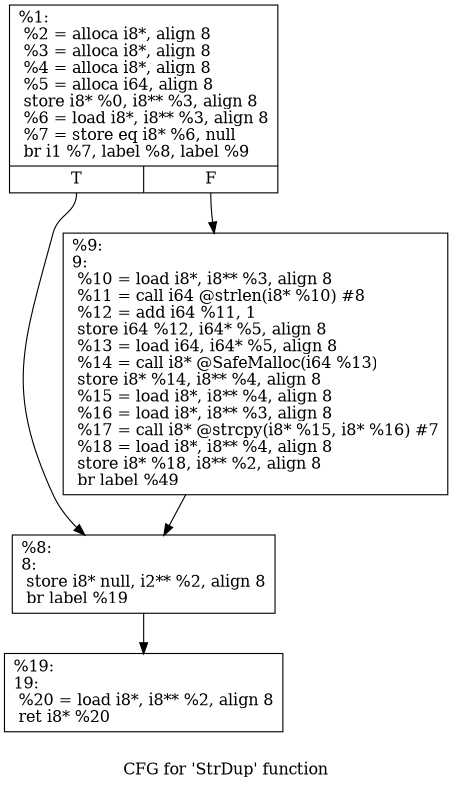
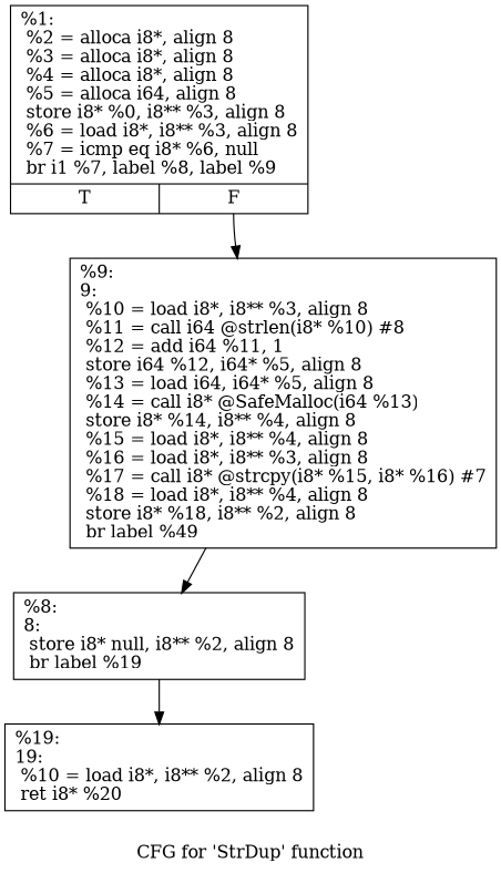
  digraph {
    label="CFG for 'StrDup' function"
    node [shape=record]
-   n1 [label="{%1:\l  %2 = alloca i8*, align 8\l  %3 = alloca i8*, align 8\l  %4 = alloca i8*, align 8\l  %5 = alloca i64, align 8\l  store i8* %0, i8** %3, align 8\l  %6 = load i8*, i8** %3, align 8\l  %7 = store eq i8* %6, null\l  br i1 %7, label %8, label %9\l|{<s0>T|<s1>F}}"]
-   n2 [label="{%8:\l8:                                                \l  store i8* null, i2** %2, align 8\l  br label %19\l}"]
+   n1 [label="{%1:\l  %2 = alloca i8*, align 8\l  %3 = alloca i8*, align 8\l  %4 = alloca i8*, align 8\l  %5 = alloca i64, align 8\l  store i8* %0, i8** %3, align 8\l  %6 = load i8*, i8** %3, align 8\l  %7 = icmp eq i8* %6, null\l  br i1 %7, label %8, label %9\l|{<s0>T|<s1>F}}"]
+   n2 [label="{%8:\l8:                                                \l  store i8* null, i8** %2, align 8\l  br label %19\l}"]
    n3 [label="{%9:\l9:                                                \l  %10 = load i8*, i8** %3, align 8\l  %11 = call i64 @strlen(i8* %10) #8\l  %12 = add i64 %11, 1\l  store i64 %12, i64* %5, align 8\l  %13 = load i64, i64* %5, align 8\l  %14 = call i8* @SafeMalloc(i64 %13)\l  store i8* %14, i8** %4, align 8\l  %15 = load i8*, i8** %4, align 8\l  %16 = load i8*, i8** %3, align 8\l  %17 = call i8* @strcpy(i8* %15, i8* %16) #7\l  %18 = load i8*, i8** %4, align 8\l  store i8* %18, i8** %2, align 8\l  br label %49\l}"]
-   n4 [label="{%19:\l19:                                               \l  %20 = load i8*, i8** %2, align 8\l  ret i8* %20\l}"]
-   n1 -> n2 [tailport=s0]
+   n4 [label="{%19:\l19:                                               \l  %10 = load i8*, i8** %2, align 8\l  ret i8* %20\l}"]
    n1 -> n3 [tailport=s1]
    n2 -> n4
    n3 -> n2
  }
